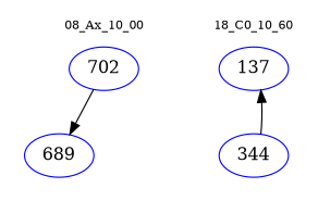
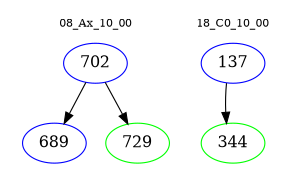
  digraph {
    node [color=blue]
    edge [color=black]
    n1 [label=702]
    n2 [label=689]
+   n3 [color=green label=729]
    n4 [label=137]
-   n5 [label=344]
+   n5 [color=green label=344]
    subgraph cluster_1 {
      color=white
      fontsize=10
      label="08_Ax_10_00"
      n1
      n2
+     n3
    }
    subgraph cluster_2 {
      color=white
      fontsize=10
-     label="18_C0_10_60"
+     label="18_C0_10_00"
      n4
      n5
    }
    n1 -> n2
-   n5 -> n4
+   n1 -> n3
+   n4 -> n5
  }
